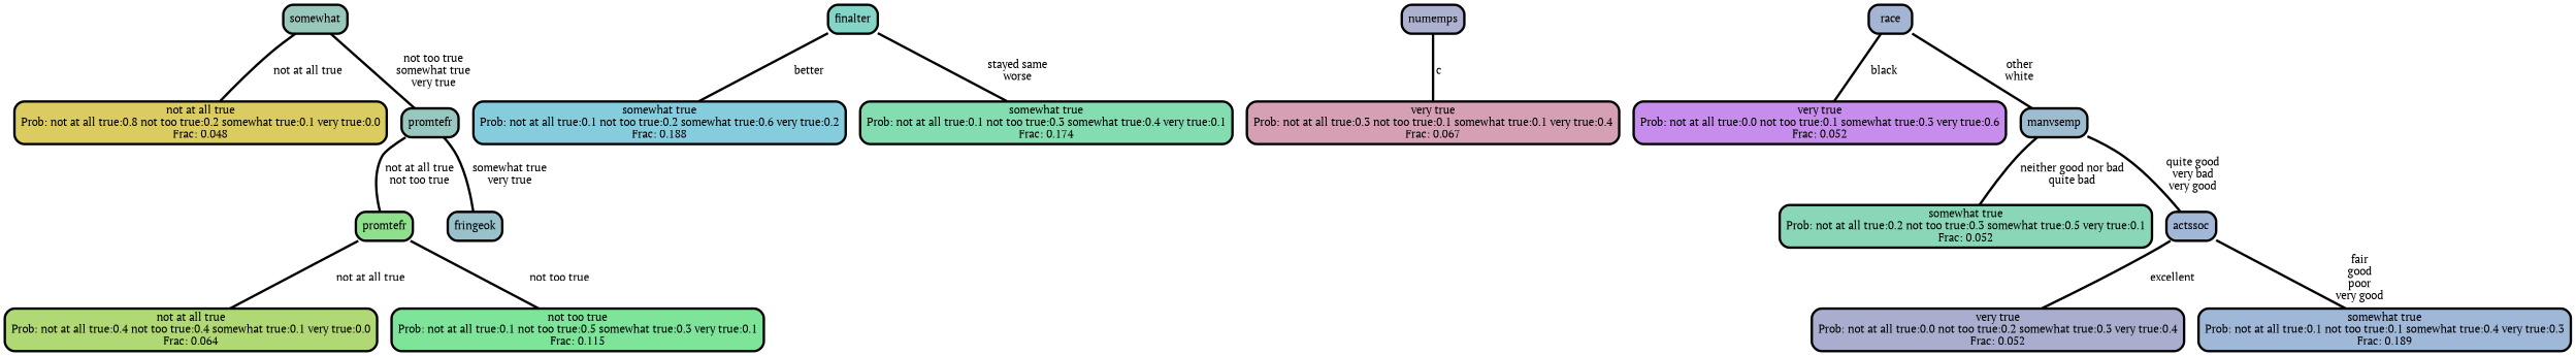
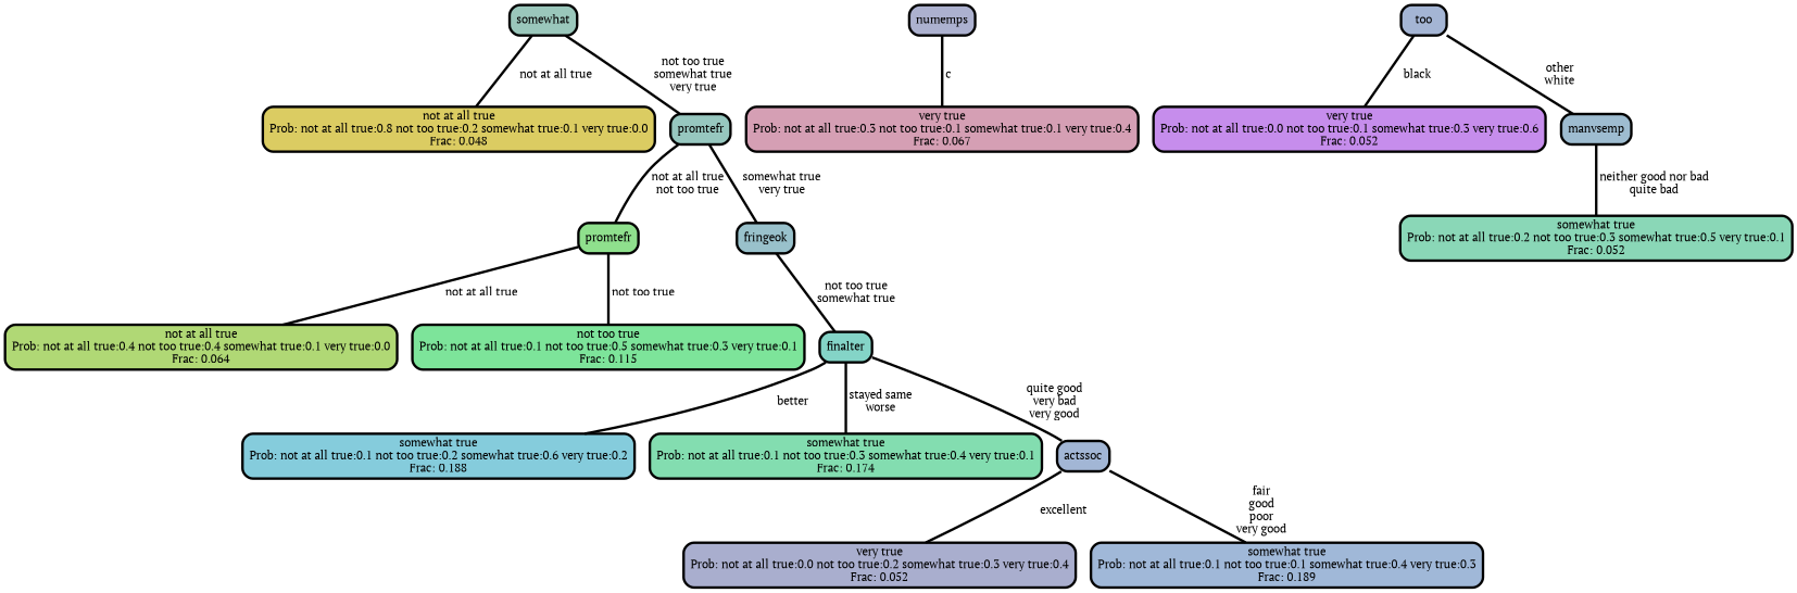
  graph {
    fontname="PT Serif"
    ranksep="0 equally"
    splines=straight
    node [color=black fontcolor=black fontname="PT Serif" penwidth=3 shape=box style="filled, rounded"]
    edge [color=black fontname="PT Serif" penwidth=3]
    n1 [fillcolor="#dbcc62" label="not at all true\nProb: not at all true:0.8 not too true:0.2 somewhat true:0.1 very true:0.0\nFrac: 0.048"]
    n2 [fillcolor="#9ac7bb" label=somewhat]
    n3 [fillcolor="#97c7bf" label=promtefr]
    n4 [fillcolor="#8fe08d" label=promtefr]
    n5 [fillcolor="#99c1cb" label=fringeok]
    n6 [fillcolor="#b0d875" label="not at all true\nProb: not at all true:0.4 not too true:0.4 somewhat true:0.1 very true:0.0\nFrac: 0.064"]
    n7 [fillcolor="#7de49a" label="not too true\nProb: not at all true:0.1 not too true:0.5 somewhat true:0.3 very true:0.1\nFrac: 0.115"]
    n8 [fillcolor="#84d4c7" label=finalter]
    n9 [fillcolor="#85ccdc" label="somewhat true\nProb: not at all true:0.1 not too true:0.2 somewhat true:0.6 very true:0.2\nFrac: 0.188"]
    n10 [fillcolor="#83ddb0" label="somewhat true\nProb: not at all true:0.1 not too true:0.3 somewhat true:0.4 very true:0.1\nFrac: 0.174"]
    n11 [fillcolor="#acb1cf" label=numemps]
    n12 [fillcolor="#d59fb4" label="very true\nProb: not at all true:0.3 not too true:0.1 somewhat true:0.1 very true:0.4\nFrac: 0.067"]
-   n13 [fillcolor="#a4b5d4" label=race]
+   n13 [fillcolor="#a4b5d4" label=too]
    n14 [fillcolor="#c68dec" label="very true\nProb: not at all true:0.0 not too true:0.1 somewhat true:0.3 very true:0.6\nFrac: 0.052"]
    n15 [fillcolor="#9ebcd0" label=manvsemp]
    n16 [fillcolor="#8ad7b7" label="somewhat true\nProb: not at all true:0.2 not too true:0.3 somewhat true:0.5 very true:0.1\nFrac: 0.052"]
    n17 [fillcolor="#a2b6d5" label=actssoc]
    n18 [fillcolor="#a9aece" label="very true\nProb: not at all true:0.0 not too true:0.2 somewhat true:0.3 very true:0.4\nFrac: 0.052"]
    n19 [fillcolor="#a0b8d8" label="somewhat true\nProb: not at all true:0.1 not too true:0.1 somewhat true:0.4 very true:0.3\nFrac: 0.189"]
    subgraph sub_1 {
      rank=same
    }
    n2 -- n1 [label=" not at all true"]
    n2 -- n3 [label=" not too true\n somewhat true\n very true"]
    n3 -- n4 [label=" not at all true\n not too true"]
    n3 -- n5 [label=" somewhat true\n very true"]
    n4 -- n6 [label=" not at all true"]
    n4 -- n7 [label=" not too true"]
+   n5 -- n8 [label=" not too true\n somewhat true"]
    n8 -- n9 [label=" better"]
    n8 -- n10 [label=" stayed same\n worse"]
    n11 -- n12 [label=" c"]
    n13 -- n14 [label=" black"]
    n13 -- n15 [label=" other\n white"]
    n15 -- n16 [label=" neither good nor bad\n quite bad"]
-   n15 -- n17 [label=" quite good\n very bad\n very good"]
+   n8 -- n17 [label=" quite good\n very bad\n very good"]
    n17 -- n18 [label=" excellent"]
    n17 -- n19 [label=" fair\n good\n poor\n very good"]
  }
